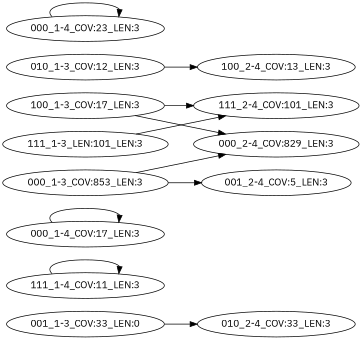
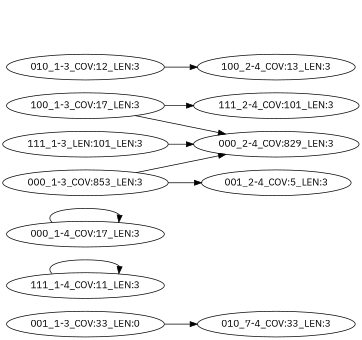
  digraph {
    fontname="IBM Plex Sans"
    rankdir=LR
    node [fontname="IBM Plex Sans"]
    edge [fontname="IBM Plex Sans"]
    n1 [label="001_1-3_COV:33_LEN:0"]
-   "010_2-4_COV:33_LEN:3"
+   "010_2-4_COV:33_LEN:3" [label="010_7-4_COV:33_LEN:3"]
    "111_1-4_COV:11_LEN:3"
    "000_1-4_COV:17_LEN:3"
    n5 [label="000_1-3_COV:853_LEN:3"]
    "000_2-4_COV:829_LEN:3"
    "001_2-4_COV:5_LEN:3"
    n8 [label="111_1-3_LEN:101_LEN:3"]
    "111_2-4_COV:101_LEN:3"
    "100_1-3_COV:17_LEN:3"
    "010_1-3_COV:12_LEN:3"
    "100_2-4_COV:13_LEN:3"
-   "000_1-4_COV:23_LEN:3"
    n1 -> "010_2-4_COV:33_LEN:3"
    "111_1-4_COV:11_LEN:3" -> "111_1-4_COV:11_LEN:3"
    "000_1-4_COV:17_LEN:3" -> "000_1-4_COV:17_LEN:3"
    n5 -> "000_2-4_COV:829_LEN:3"
    n5 -> "001_2-4_COV:5_LEN:3"
-   n8 -> "111_2-4_COV:101_LEN:3"
+   n8 -> "000_2-4_COV:829_LEN:3"
    "100_1-3_COV:17_LEN:3" -> "000_2-4_COV:829_LEN:3"
    "100_1-3_COV:17_LEN:3" -> "111_2-4_COV:101_LEN:3"
    "010_1-3_COV:12_LEN:3" -> "100_2-4_COV:13_LEN:3"
-   "000_1-4_COV:23_LEN:3" -> "000_1-4_COV:23_LEN:3"
  }
